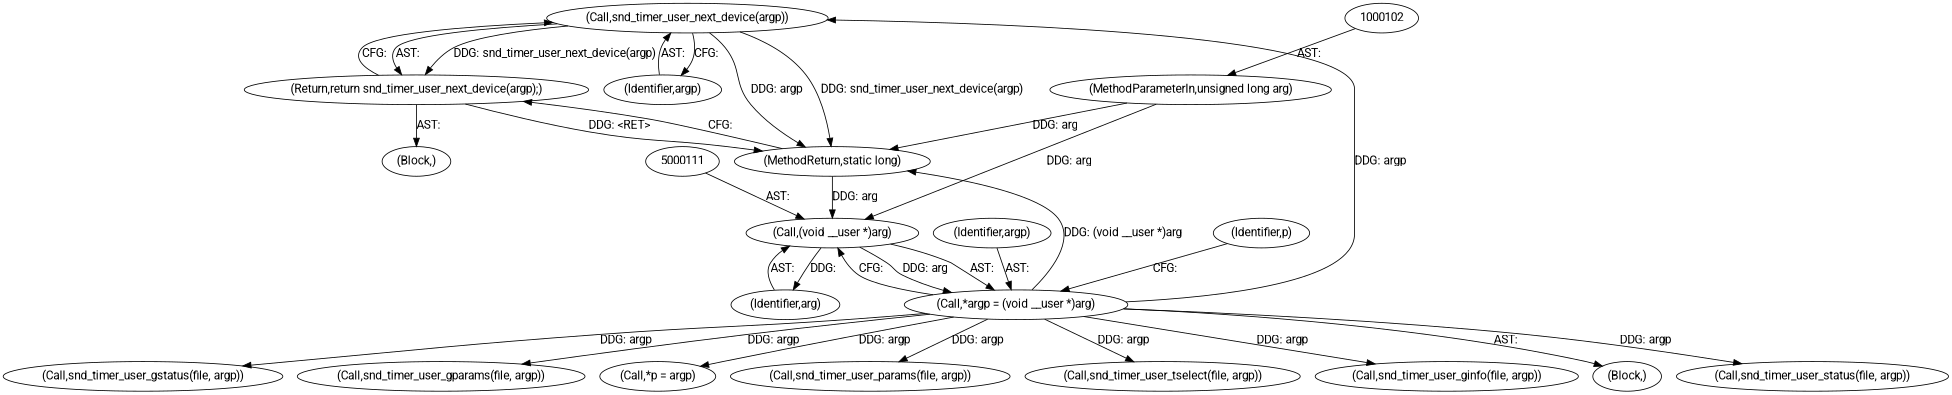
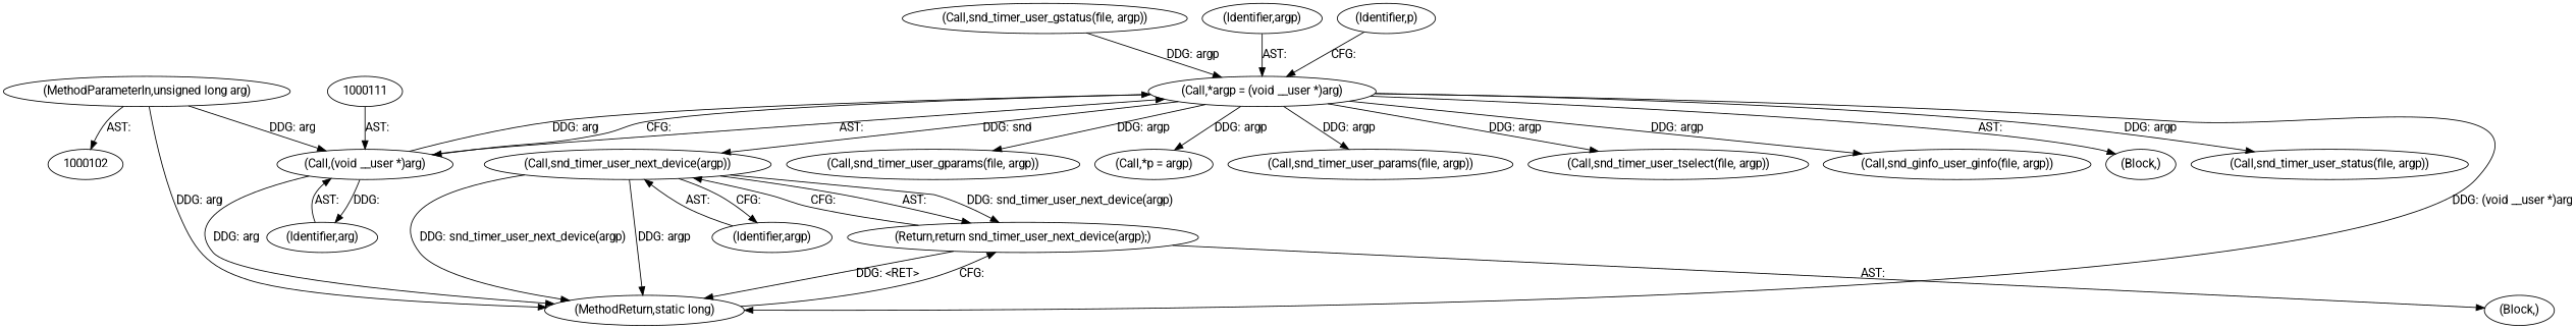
  digraph {
    fontname=Roboto
    node [fontname=Roboto]
    edge [fontname=Roboto]
    n1 [label="(Call,snd_timer_user_next_device(argp))"]
    n2 [label="(Return,return snd_timer_user_next_device(argp);)"]
    n3 [label="(Identifier,argp)"]
    n4 [label="(MethodReturn,static long)"]
    n5 [label="(Block,)"]
    n6 [label="(Call,*argp = (void __user *)arg)"]
    n7 [label="(Call,(void __user *)arg)"]
    n8 [label="(Call,snd_timer_user_gstatus(file, argp))"]
    n9 [label="(Call,snd_timer_user_gparams(file, argp))"]
    n10 [label="(Call,*p = argp)"]
    n11 [label="(Call,snd_timer_user_params(file, argp))"]
    n12 [label="(Call,snd_timer_user_tselect(file, argp))"]
-   n13 [label="(Call,snd_timer_user_ginfo(file, argp))"]
+   n13 [label="(Call,snd_ginfo_user_ginfo(file, argp))"]
    n14 [label="(Block,)"]
    n15 [label="(Call,snd_timer_user_status(file, argp))"]
    n16 [label="(Identifier,arg)"]
    n17 [label="(MethodParameterIn,unsigned long arg)"]
    n18 [label=1000102]
    n19 [label="(Identifier,argp)"]
    n20 [label="(Identifier,p)"]
-   1000111 [label=5000111]
+   1000111
    n1 -> n2 [label="AST: "]
    n1 -> n2 [label="DDG: snd_timer_user_next_device(argp)"]
    n1 -> n3 [label="CFG: "]
    n1 -> n4 [label="DDG: snd_timer_user_next_device(argp)"]
    n1 -> n4 [label="DDG: argp"]
    n2 -> n1 [label="CFG: "]
    n2 -> n4 [label="DDG: <RET>"]
    n2 -> n5 [label="AST: "]
    n3 -> n1 [label="AST: "]
    n4 -> n2 [label="CFG: "]
-   n6 -> n1 [label="DDG: argp"]
+   n6 -> n1 [label="DDG: snd"]
    n6 -> n4 [label="DDG: (void __user *)arg"]
    n6 -> n7 [label="CFG: "]
-   n6 -> n8 [label="DDG: argp"]
+   n8 -> n6 [label="DDG: argp"]
    n6 -> n9 [label="DDG: argp"]
    n6 -> n10 [label="DDG: argp"]
    n6 -> n11 [label="DDG: argp"]
    n6 -> n12 [label="DDG: argp"]
    n6 -> n13 [label="DDG: argp"]
    n6 -> n14 [label="AST: "]
    n6 -> n15 [label="DDG: argp"]
-   n4 -> n7 [label="DDG: arg"]
+   n7 -> n4 [label="DDG: arg"]
    n7 -> n6 [label="AST: "]
    n7 -> n6 [label="DDG: arg"]
    n7 -> n16 [label="DDG: "]
    n16 -> n7 [label="AST: "]
    n17 -> n4 [label="DDG: arg"]
    n17 -> n7 [label="DDG: arg"]
-   n18 -> n17 [label="AST: "]
+   n17 -> n18 [label="AST: "]
    n19 -> n6 [label="AST: "]
    n20 -> n6 [label="CFG: "]
    1000111 -> n7 [label="AST: "]
  }
